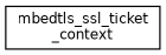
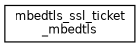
  digraph {
    rankdir=LR
-   n1 [color=black fillcolor=white fontname=Helvetica fontsize=10 height=0.2 label="mbedtls_ssl_ticket\l_context" shape=record style=filled width=0.4]
+   n1 [color=black fillcolor=white fontname=Helvetica fontsize=10 height=0.2 label="mbedtls_ssl_ticket\l_mbedtls" shape=record style=filled width=0.4]
  }
